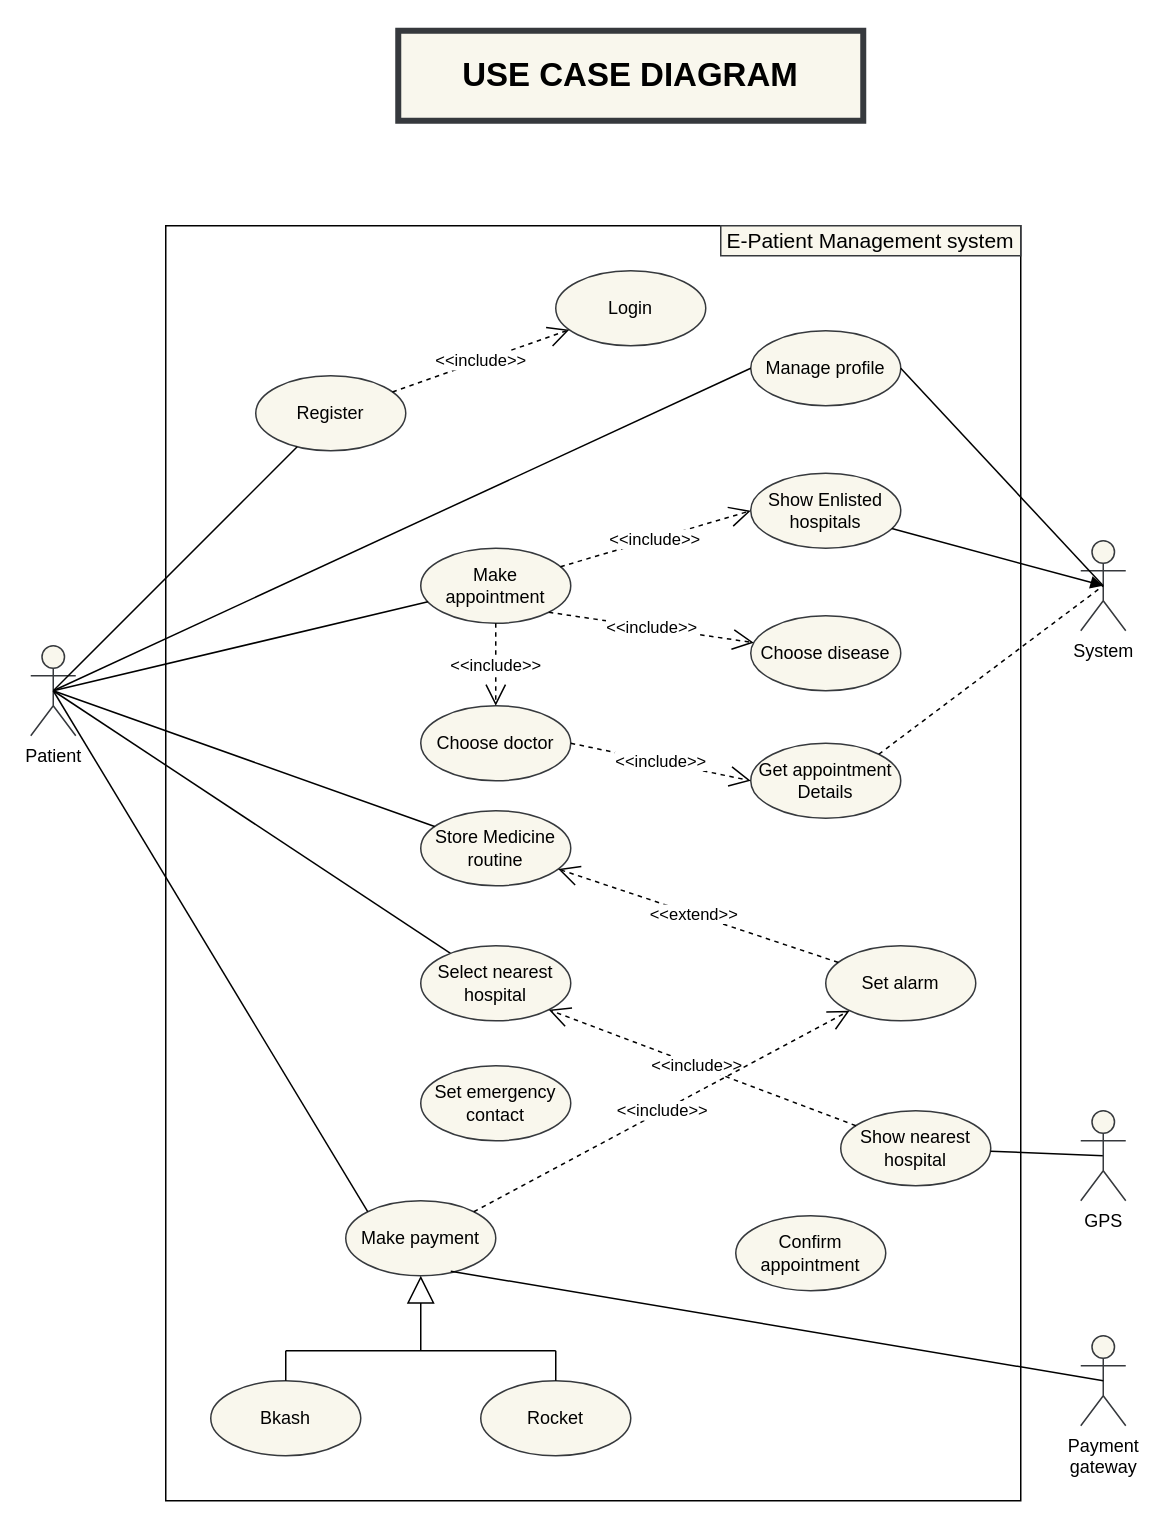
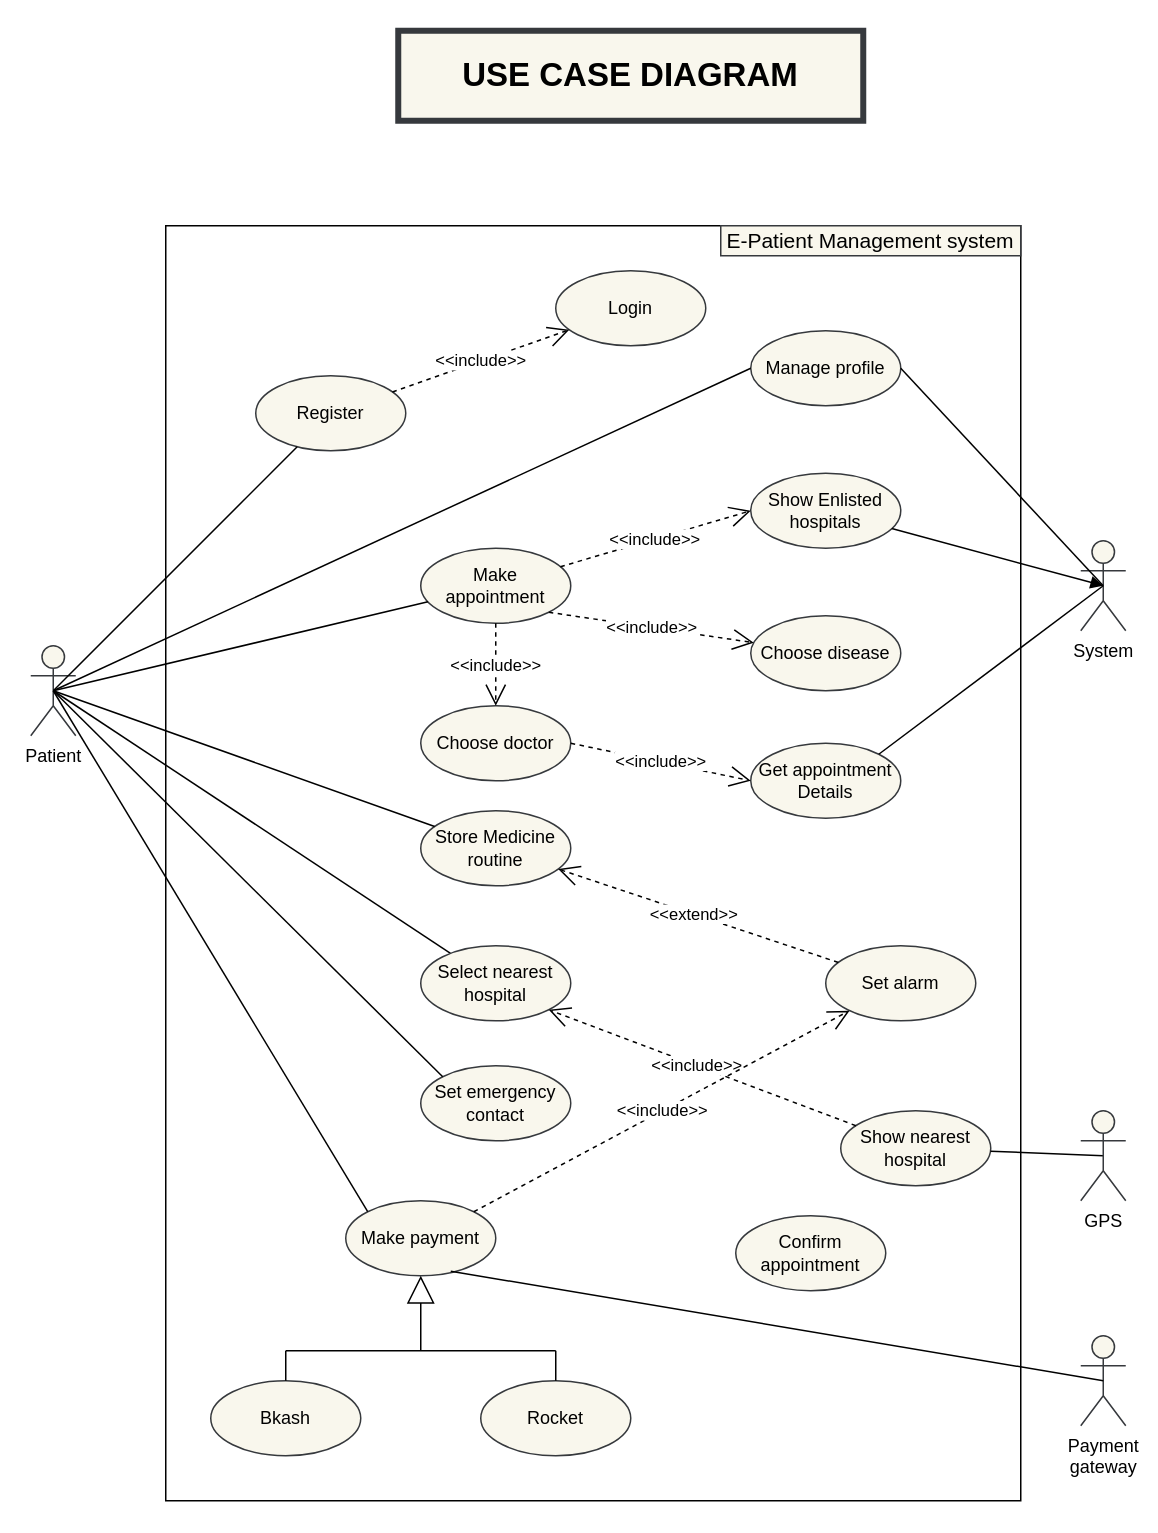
  <mxCell id="0" />
  <mxCell id="1" parent="0" />
  <mxCell id="2" value="" style="rounded=0;whiteSpace=wrap;html=1;" parent="1" vertex="1"><mxGeometry x="110" y="150" width="570" height="850" as="geometry" /></mxCell>
  <mxCell id="3" value="Patient" style="shape=umlActor;verticalLabelPosition=bottom;verticalAlign=top;html=1;outlineConnect=0;fillColor=#f9f7ed;strokeColor=#36393d;" parent="1" vertex="1"><mxGeometry x="20" y="430" width="30" height="60" as="geometry" /></mxCell>
  <mxCell id="4" value="Store Medicine routine" style="ellipse;whiteSpace=wrap;html=1;fillColor=#f9f7ed;strokeColor=#36393d;" parent="1" vertex="1"><mxGeometry x="280" y="540" width="100" height="50" as="geometry" /></mxCell>
  <mxCell id="5" value="Rocket" style="ellipse;whiteSpace=wrap;html=1;fillColor=#f9f7ed;strokeColor=#36393d;" parent="1" vertex="1"><mxGeometry x="320" y="920" width="100" height="50" as="geometry" /></mxCell>
  <mxCell id="6" value="Bkash" style="ellipse;whiteSpace=wrap;html=1;fillColor=#f9f7ed;strokeColor=#36393d;" parent="1" vertex="1"><mxGeometry x="140" y="920" width="100" height="50" as="geometry" /></mxCell>
  <mxCell id="7" value="Set alarm" style="ellipse;whiteSpace=wrap;html=1;fillColor=#f9f7ed;strokeColor=#36393d;" parent="1" vertex="1"><mxGeometry x="550" y="630" width="100" height="50" as="geometry" /></mxCell>
  <mxCell id="8" value="Choose disease" style="ellipse;whiteSpace=wrap;html=1;fillColor=#f9f7ed;strokeColor=#36393d;" parent="1" vertex="1"><mxGeometry x="500" y="410" width="100" height="50" as="geometry" /></mxCell>
  <mxCell id="9" value="Get appointment Details" style="ellipse;whiteSpace=wrap;html=1;fillColor=#f9f7ed;strokeColor=#36393d;" parent="1" vertex="1"><mxGeometry x="500" y="495" width="100" height="50" as="geometry" /></mxCell>
  <mxCell id="10" value="Choose doctor" style="ellipse;whiteSpace=wrap;html=1;fillColor=#f9f7ed;strokeColor=#36393d;" parent="1" vertex="1"><mxGeometry x="280" y="470" width="100" height="50" as="geometry" /></mxCell>
  <mxCell id="11" value="Show Enlisted hospitals" style="ellipse;whiteSpace=wrap;html=1;fillColor=#f9f7ed;strokeColor=#36393d;" parent="1" vertex="1"><mxGeometry x="500" y="315" width="100" height="50" as="geometry" /></mxCell>
  <mxCell id="12" value="Make appointment" style="ellipse;whiteSpace=wrap;html=1;fillColor=#f9f7ed;strokeColor=#36393d;" parent="1" vertex="1"><mxGeometry x="280" y="365" width="100" height="50" as="geometry" /></mxCell>
  <mxCell id="13" value="Manage profile" style="ellipse;whiteSpace=wrap;html=1;fillColor=#f9f7ed;strokeColor=#36393d;" parent="1" vertex="1"><mxGeometry x="500" y="220" width="100" height="50" as="geometry" /></mxCell>
  <mxCell id="14" value="Login" style="ellipse;whiteSpace=wrap;html=1;fillColor=#f9f7ed;strokeColor=#36393d;" parent="1" vertex="1"><mxGeometry x="370" y="180" width="100" height="50" as="geometry" /></mxCell>
  <mxCell id="15" value="Register" style="ellipse;whiteSpace=wrap;html=1;fillColor=#f9f7ed;strokeColor=#36393d;" parent="1" vertex="1"><mxGeometry x="170" y="250" width="100" height="50" as="geometry" /></mxCell>
  <mxCell id="16" value="Payment&lt;br&gt;gateway" style="shape=umlActor;verticalLabelPosition=bottom;verticalAlign=top;html=1;fillColor=#f9f7ed;strokeColor=#36393d;" parent="1" vertex="1"><mxGeometry x="720" y="890" width="30" height="60" as="geometry" /></mxCell>
  <mxCell id="17" value="System" style="shape=umlActor;verticalLabelPosition=bottom;verticalAlign=top;html=1;fillColor=#f9f7ed;strokeColor=#36393d;" parent="1" vertex="1"><mxGeometry x="720" y="360" width="30" height="60" as="geometry" /></mxCell>
  <mxCell id="18" value="" style="endArrow=none;html=1;entryX=0.5;entryY=0.5;entryDx=0;entryDy=0;entryPerimeter=0;" parent="1" source="15" target="3" edge="1"><mxGeometry width="50" height="50" relative="1" as="geometry"><mxPoint x="410" y="390" as="sourcePoint" /><mxPoint x="100" y="450" as="targetPoint" /></mxGeometry></mxCell>
  <mxCell id="19" value="&amp;lt;&amp;lt;include&amp;gt;&amp;gt;" style="endArrow=open;endSize=12;dashed=1;html=1;" parent="1" source="15" target="14" edge="1"><mxGeometry width="160" relative="1" as="geometry"><mxPoint x="360" y="440" as="sourcePoint" /><mxPoint x="520" y="440" as="targetPoint" /><mxPoint as="offset" /></mxGeometry></mxCell>
  <mxCell id="20" value="" style="endArrow=none;html=1;exitX=0.5;exitY=0.5;exitDx=0;exitDy=0;exitPerimeter=0;entryX=0;entryY=0.5;entryDx=0;entryDy=0;" parent="1" source="3" target="13" edge="1"><mxGeometry width="50" height="50" relative="1" as="geometry"><mxPoint x="100" y="460" as="sourcePoint" /><mxPoint x="320" y="400" as="targetPoint" /></mxGeometry></mxCell>
  <mxCell id="21" value="" style="endArrow=none;html=1;entryX=1;entryY=0.5;entryDx=0;entryDy=0;exitX=0.5;exitY=0.5;exitDx=0;exitDy=0;exitPerimeter=0;" parent="1" source="17" target="13" edge="1"><mxGeometry width="50" height="50" relative="1" as="geometry"><mxPoint x="740" y="390" as="sourcePoint" /><mxPoint x="420" y="390" as="targetPoint" /></mxGeometry></mxCell>
  <mxCell id="22" value="Make payment" style="ellipse;whiteSpace=wrap;html=1;fillColor=#f9f7ed;strokeColor=#36393d;" parent="1" vertex="1"><mxGeometry x="230" y="800" width="100" height="50" as="geometry" /></mxCell>
  <mxCell id="23" value="Show nearest hospital" style="ellipse;whiteSpace=wrap;html=1;fillColor=#f9f7ed;strokeColor=#36393d;" parent="1" vertex="1"><mxGeometry x="560" y="740" width="100" height="50" as="geometry" /></mxCell>
  <mxCell id="24" value="Set emergency contact" style="ellipse;whiteSpace=wrap;html=1;fillColor=#f9f7ed;strokeColor=#36393d;" parent="1" vertex="1"><mxGeometry x="280" y="710" width="100" height="50" as="geometry" /></mxCell>
  <mxCell id="25" value="" style="endArrow=none;html=1;exitX=0.5;exitY=0.5;exitDx=0;exitDy=0;exitPerimeter=0;" parent="1" source="3" target="12" edge="1"><mxGeometry width="50" height="50" relative="1" as="geometry"><mxPoint x="100" y="470" as="sourcePoint" /><mxPoint x="370" y="460" as="targetPoint" /></mxGeometry></mxCell>
  <mxCell id="26" value="" style="endArrow=block;html=1;entryX=0.5;entryY=0.5;entryDx=0;entryDy=0;entryPerimeter=0;" parent="1" source="11" target="17" edge="1"><mxGeometry width="50" height="50" relative="1" as="geometry"><mxPoint x="320" y="510" as="sourcePoint" /><mxPoint x="680" y="398" as="targetPoint" /></mxGeometry></mxCell>
- <mxCell id="27" value="" style="endArrow=none;html=1;exitX=1;exitY=0;exitDx=0;exitDy=0;entryX=0.5;entryY=0.5;entryDx=0;entryDy=0;entryPerimeter=0;dashed=1;" parent="1" source="9" target="17" edge="1"><mxGeometry width="50" height="50" relative="1" as="geometry"><mxPoint x="410" y="630" as="sourcePoint" /><mxPoint x="680" y="410" as="targetPoint" /></mxGeometry></mxCell>
+ <mxCell id="27" value="" style="endArrow=none;html=1;exitX=1;exitY=0;exitDx=0;exitDy=0;entryX=0.5;entryY=0.5;entryDx=0;entryDy=0;entryPerimeter=0;" parent="1" source="9" target="17" edge="1"><mxGeometry width="50" height="50" relative="1" as="geometry"><mxPoint x="410" y="630" as="sourcePoint" /><mxPoint x="680" y="410" as="targetPoint" /></mxGeometry></mxCell>
  <mxCell id="28" value="" style="endArrow=none;html=1;exitX=0.5;exitY=0.5;exitDx=0;exitDy=0;exitPerimeter=0;" parent="1" source="3" target="4" edge="1"><mxGeometry width="50" height="50" relative="1" as="geometry"><mxPoint x="100" y="500" as="sourcePoint" /><mxPoint x="430" y="600" as="targetPoint" /></mxGeometry></mxCell>
+ <mxCell id="29" value="" style="endArrow=none;html=1;exitX=0;exitY=0;exitDx=0;exitDy=0;entryX=0.5;entryY=0.5;entryDx=0;entryDy=0;entryPerimeter=0;" parent="1" source="24" target="3" edge="1"><mxGeometry width="50" height="50" relative="1" as="geometry"><mxPoint x="380" y="690" as="sourcePoint" /><mxPoint x="110" y="490" as="targetPoint" /></mxGeometry></mxCell>
  <mxCell id="30" value="" style="endArrow=none;html=1;entryX=0.5;entryY=0.5;entryDx=0;entryDy=0;entryPerimeter=0;" parent="1" source="23" target="43" edge="1"><mxGeometry width="50" height="50" relative="1" as="geometry"><mxPoint x="460" y="660" as="sourcePoint" /><mxPoint x="510" y="610" as="targetPoint" /></mxGeometry></mxCell>
  <mxCell id="31" value="" style="endArrow=none;html=1;entryX=0.5;entryY=0.5;entryDx=0;entryDy=0;entryPerimeter=0;exitX=0;exitY=0;exitDx=0;exitDy=0;" parent="1" source="22" target="3" edge="1"><mxGeometry width="50" height="50" relative="1" as="geometry"><mxPoint x="280" y="818" as="sourcePoint" /><mxPoint x="510" y="610" as="targetPoint" /><Array as="points" /></mxGeometry></mxCell>
  <mxCell id="32" value="" style="endArrow=block;endSize=16;endFill=0;html=1;entryX=0.5;entryY=1;entryDx=0;entryDy=0;" parent="1" target="22" edge="1"><mxGeometry width="160" relative="1" as="geometry"><mxPoint x="280" y="900" as="sourcePoint" /><mxPoint x="210" y="860" as="targetPoint" /></mxGeometry></mxCell>
  <mxCell id="33" value="" style="endArrow=none;html=1;" parent="1" edge="1"><mxGeometry width="50" height="50" relative="1" as="geometry"><mxPoint x="370" y="900" as="sourcePoint" /><mxPoint x="190" y="900" as="targetPoint" /></mxGeometry></mxCell>
  <mxCell id="34" value="" style="endArrow=none;html=1;" parent="1" target="5" edge="1"><mxGeometry width="50" height="50" relative="1" as="geometry"><mxPoint x="370" y="900" as="sourcePoint" /><mxPoint x="380" y="930" as="targetPoint" /></mxGeometry></mxCell>
  <mxCell id="35" value="" style="endArrow=none;html=1;" parent="1" source="6" edge="1"><mxGeometry width="50" height="50" relative="1" as="geometry"><mxPoint x="350" y="930" as="sourcePoint" /><mxPoint x="190" y="900" as="targetPoint" /></mxGeometry></mxCell>
  <mxCell id="36" value="" style="endArrow=none;html=1;exitX=0.5;exitY=0.5;exitDx=0;exitDy=0;exitPerimeter=0;" parent="1" source="16" edge="1"><mxGeometry width="50" height="50" relative="1" as="geometry"><mxPoint x="590" y="850" as="sourcePoint" /><mxPoint x="300" y="847" as="targetPoint" /></mxGeometry></mxCell>
  <mxCell id="37" value="&lt;font style=&quot;font-size: 22px&quot;&gt;&lt;b&gt;USE CASE DIAGRAM&lt;/b&gt;&lt;/font&gt;" style="rounded=0;whiteSpace=wrap;html=1;strokeWidth=4;fillColor=#f9f7ed;strokeColor=#36393d;" parent="1" vertex="1"><mxGeometry x="265" y="20" width="310" height="60" as="geometry" /></mxCell>
  <mxCell id="38" value="&amp;lt;&amp;lt;include&amp;gt;&amp;gt;" style="endArrow=open;endSize=12;dashed=1;html=1;entryX=0;entryY=0.5;entryDx=0;entryDy=0;" parent="1" source="12" target="11" edge="1"><mxGeometry width="160" relative="1" as="geometry"><mxPoint x="240" y="320" as="sourcePoint" /><mxPoint x="240" y="240" as="targetPoint" /><mxPoint as="offset" /></mxGeometry></mxCell>
  <mxCell id="39" value="&amp;lt;&amp;lt;include&amp;gt;&amp;gt;" style="endArrow=open;endSize=12;dashed=1;html=1;exitX=1;exitY=0.5;exitDx=0;exitDy=0;entryX=0;entryY=0.5;entryDx=0;entryDy=0;" parent="1" source="10" target="9" edge="1"><mxGeometry width="160" relative="1" as="geometry"><mxPoint x="250" y="330" as="sourcePoint" /><mxPoint x="250" y="250" as="targetPoint" /><mxPoint as="offset" /></mxGeometry></mxCell>
  <mxCell id="40" value="&amp;lt;&amp;lt;include&amp;gt;&amp;gt;" style="endArrow=open;endSize=12;dashed=1;html=1;exitX=0.5;exitY=1;exitDx=0;exitDy=0;" parent="1" source="12" target="10" edge="1"><mxGeometry width="160" relative="1" as="geometry"><mxPoint x="260" y="340" as="sourcePoint" /><mxPoint x="260" y="260" as="targetPoint" /><mxPoint as="offset" /></mxGeometry></mxCell>
  <mxCell id="41" value="&amp;lt;&amp;lt;include&amp;gt;&amp;gt;" style="endArrow=open;endSize=12;dashed=1;html=1;exitX=1;exitY=1;exitDx=0;exitDy=0;" parent="1" source="12" target="8" edge="1"><mxGeometry width="160" relative="1" as="geometry"><mxPoint x="270" y="350" as="sourcePoint" /><mxPoint x="270" y="270" as="targetPoint" /><mxPoint as="offset" /></mxGeometry></mxCell>
  <mxCell id="42" value="&amp;lt;&amp;lt;extend&amp;gt;&amp;gt;" style="endArrow=open;endSize=12;dashed=1;html=1;" parent="1" source="7" target="4" edge="1"><mxGeometry x="0.037" width="160" relative="1" as="geometry"><mxPoint x="280" y="280" as="sourcePoint" /><mxPoint x="280" y="360" as="targetPoint" /><mxPoint as="offset" /><Array as="points" /></mxGeometry></mxCell>
  <mxCell id="43" value="GPS" style="shape=umlActor;verticalLabelPosition=bottom;verticalAlign=top;html=1;fillColor=#f9f7ed;strokeColor=#36393d;" parent="1" vertex="1"><mxGeometry x="720" y="740" width="30" height="60" as="geometry" /></mxCell>
  <mxCell id="44" value="" style="endArrow=none;html=1;exitX=0.5;exitY=0.5;exitDx=0;exitDy=0;exitPerimeter=0;" parent="1" source="3" target="45" edge="1"><mxGeometry width="50" height="50" relative="1" as="geometry"><mxPoint x="320" y="670" as="sourcePoint" /><mxPoint x="170" y="540" as="targetPoint" /></mxGeometry></mxCell>
  <mxCell id="45" value="Select nearest hospital" style="ellipse;whiteSpace=wrap;html=1;fillColor=#f9f7ed;strokeColor=#36393d;" parent="1" vertex="1"><mxGeometry x="280" y="630" width="100" height="50" as="geometry" /></mxCell>
  <mxCell id="46" value="&amp;lt;&amp;lt;include&amp;gt;&amp;gt;" style="endArrow=open;endSize=12;dashed=1;html=1;entryX=1;entryY=1;entryDx=0;entryDy=0;" parent="1" source="23" target="45" edge="1"><mxGeometry x="0.037" width="160" relative="1" as="geometry"><mxPoint x="580.291" y="659.808" as="sourcePoint" /><mxPoint x="399.631" y="590.243" as="targetPoint" /><mxPoint as="offset" /><Array as="points" /></mxGeometry></mxCell>
  <mxCell id="47" value="&lt;font style=&quot;font-size: 14px&quot;&gt;E-Patient Management system&lt;/font&gt;" style="text;html=1;fillColor=#f9f7ed;align=center;verticalAlign=middle;whiteSpace=wrap;rounded=0;strokeColor=#36393d;" parent="1" vertex="1"><mxGeometry x="480" y="150" width="200" height="20" as="geometry" /></mxCell>
  <mxCell id="48" value="Confirm appointment" style="ellipse;whiteSpace=wrap;html=1;fillColor=#f9f7ed;strokeColor=#36393d;" parent="1" vertex="1"><mxGeometry x="490" y="810" width="100" height="50" as="geometry" /></mxCell>
  <mxCell id="49" value="&amp;lt;&amp;lt;include&amp;gt;&amp;gt;" style="endArrow=open;endSize=12;dashed=1;html=1;exitX=1;exitY=0;exitDx=0;exitDy=0;" parent="1" source="22" target="7" edge="1"><mxGeometry width="160" relative="1" as="geometry"><mxPoint x="390" y="505" as="sourcePoint" /><mxPoint x="510" y="530" as="targetPoint" /><mxPoint as="offset" /></mxGeometry></mxCell>
